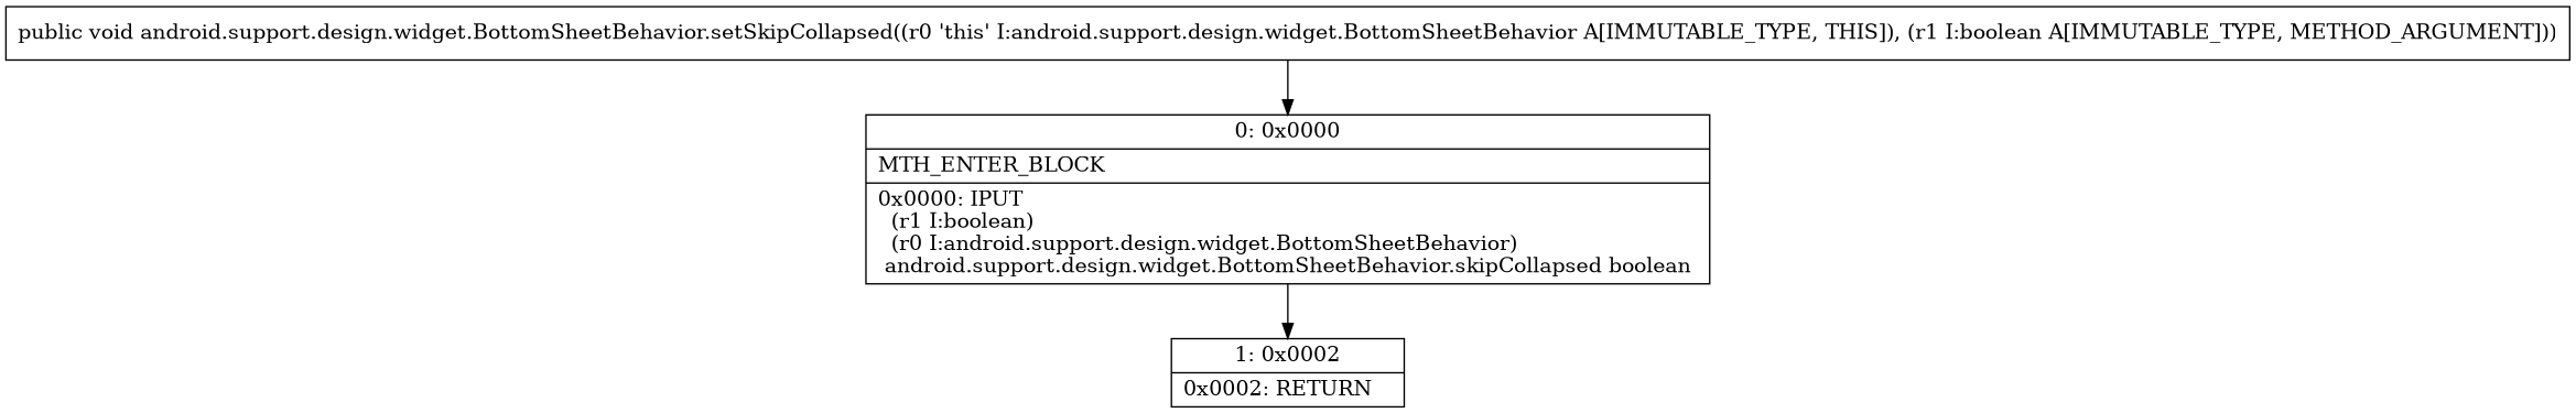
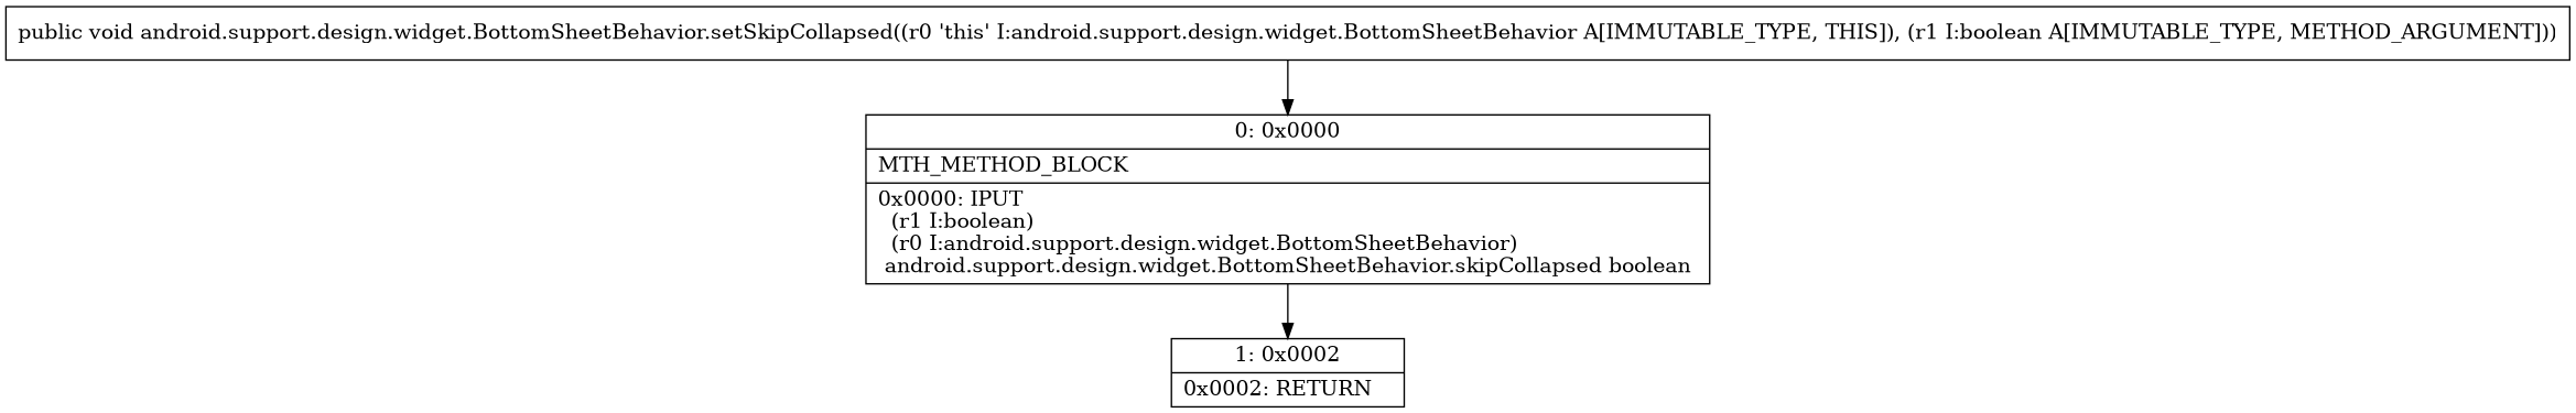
  digraph {
    node [shape=record]
-   n1 [label="{0\:\ 0x0000|MTH_ENTER_BLOCK\l|0x0000: IPUT  \l  (r1 I:boolean)\l  (r0 I:android.support.design.widget.BottomSheetBehavior)\l android.support.design.widget.BottomSheetBehavior.skipCollapsed boolean \l}"]
+   n1 [label="{0\:\ 0x0000|MTH_METHOD_BLOCK\l|0x0000: IPUT  \l  (r1 I:boolean)\l  (r0 I:android.support.design.widget.BottomSheetBehavior)\l android.support.design.widget.BottomSheetBehavior.skipCollapsed boolean \l}"]
    n2 [label="{1\:\ 0x0002|0x0002: RETURN   \l}"]
    n3 [label="{public void android.support.design.widget.BottomSheetBehavior.setSkipCollapsed((r0 'this' I:android.support.design.widget.BottomSheetBehavior A[IMMUTABLE_TYPE, THIS]), (r1 I:boolean A[IMMUTABLE_TYPE, METHOD_ARGUMENT])) }"]
    n1 -> n2
    n3 -> n1
  }
